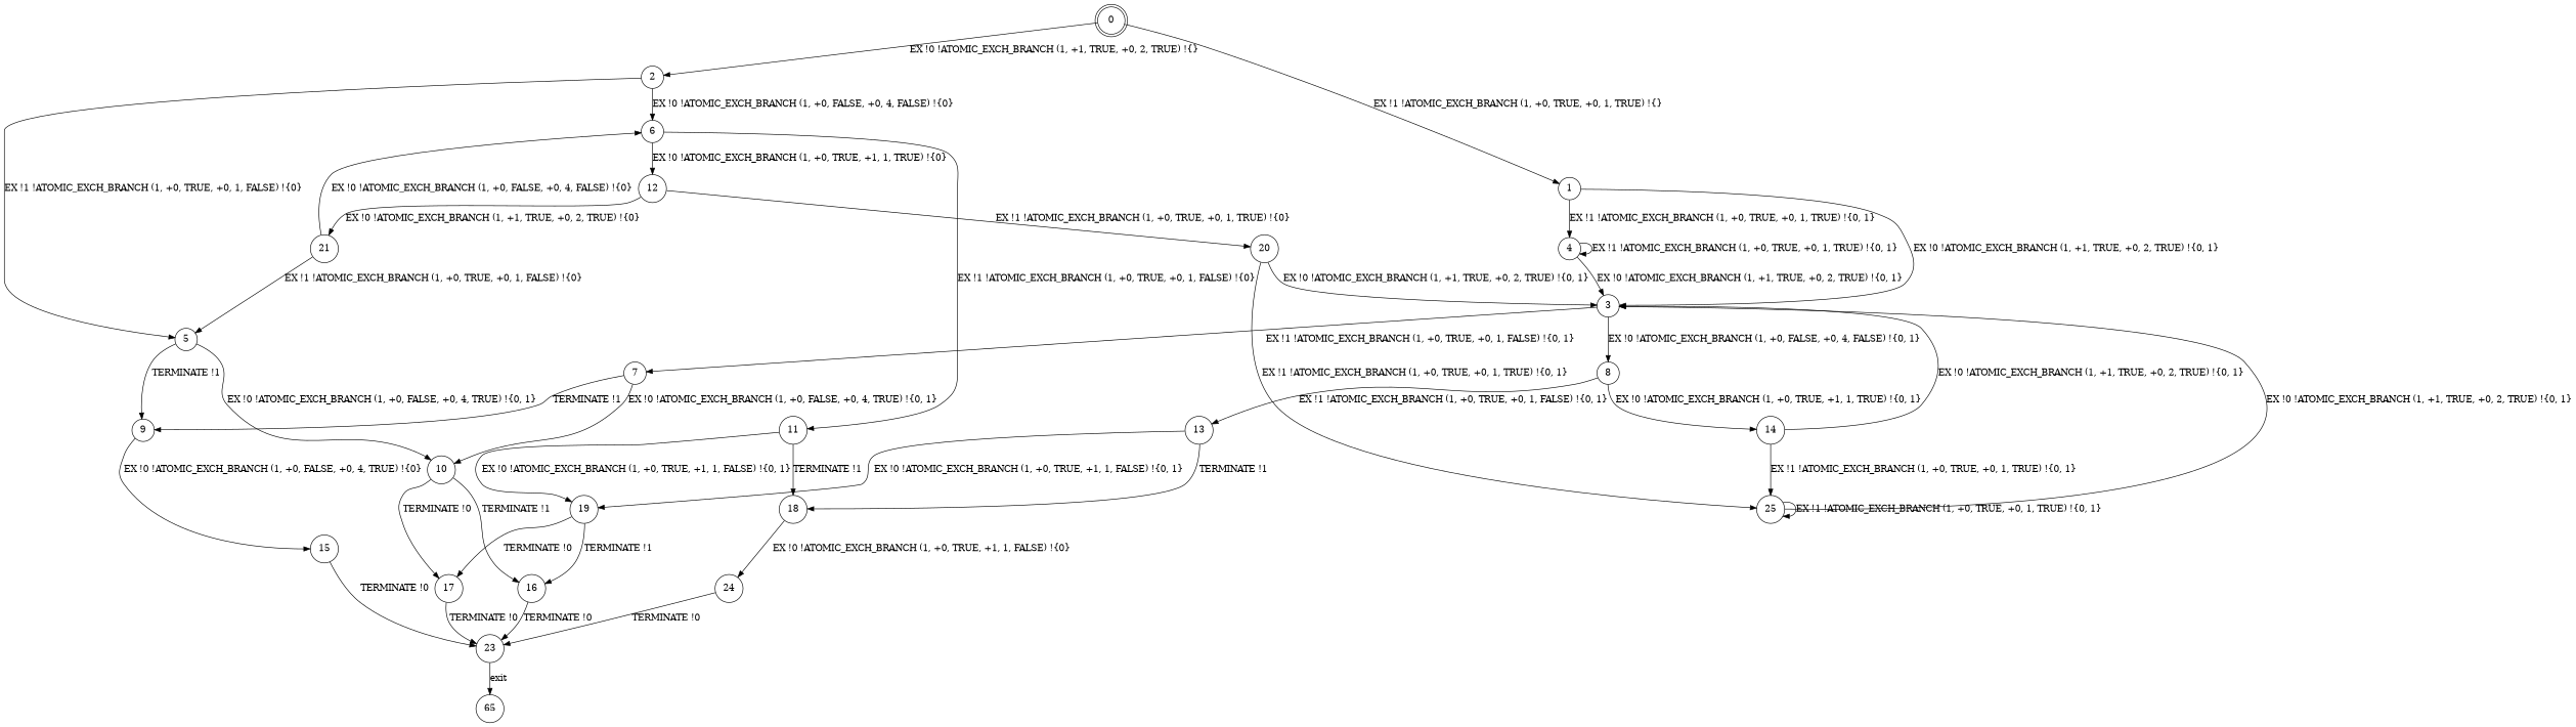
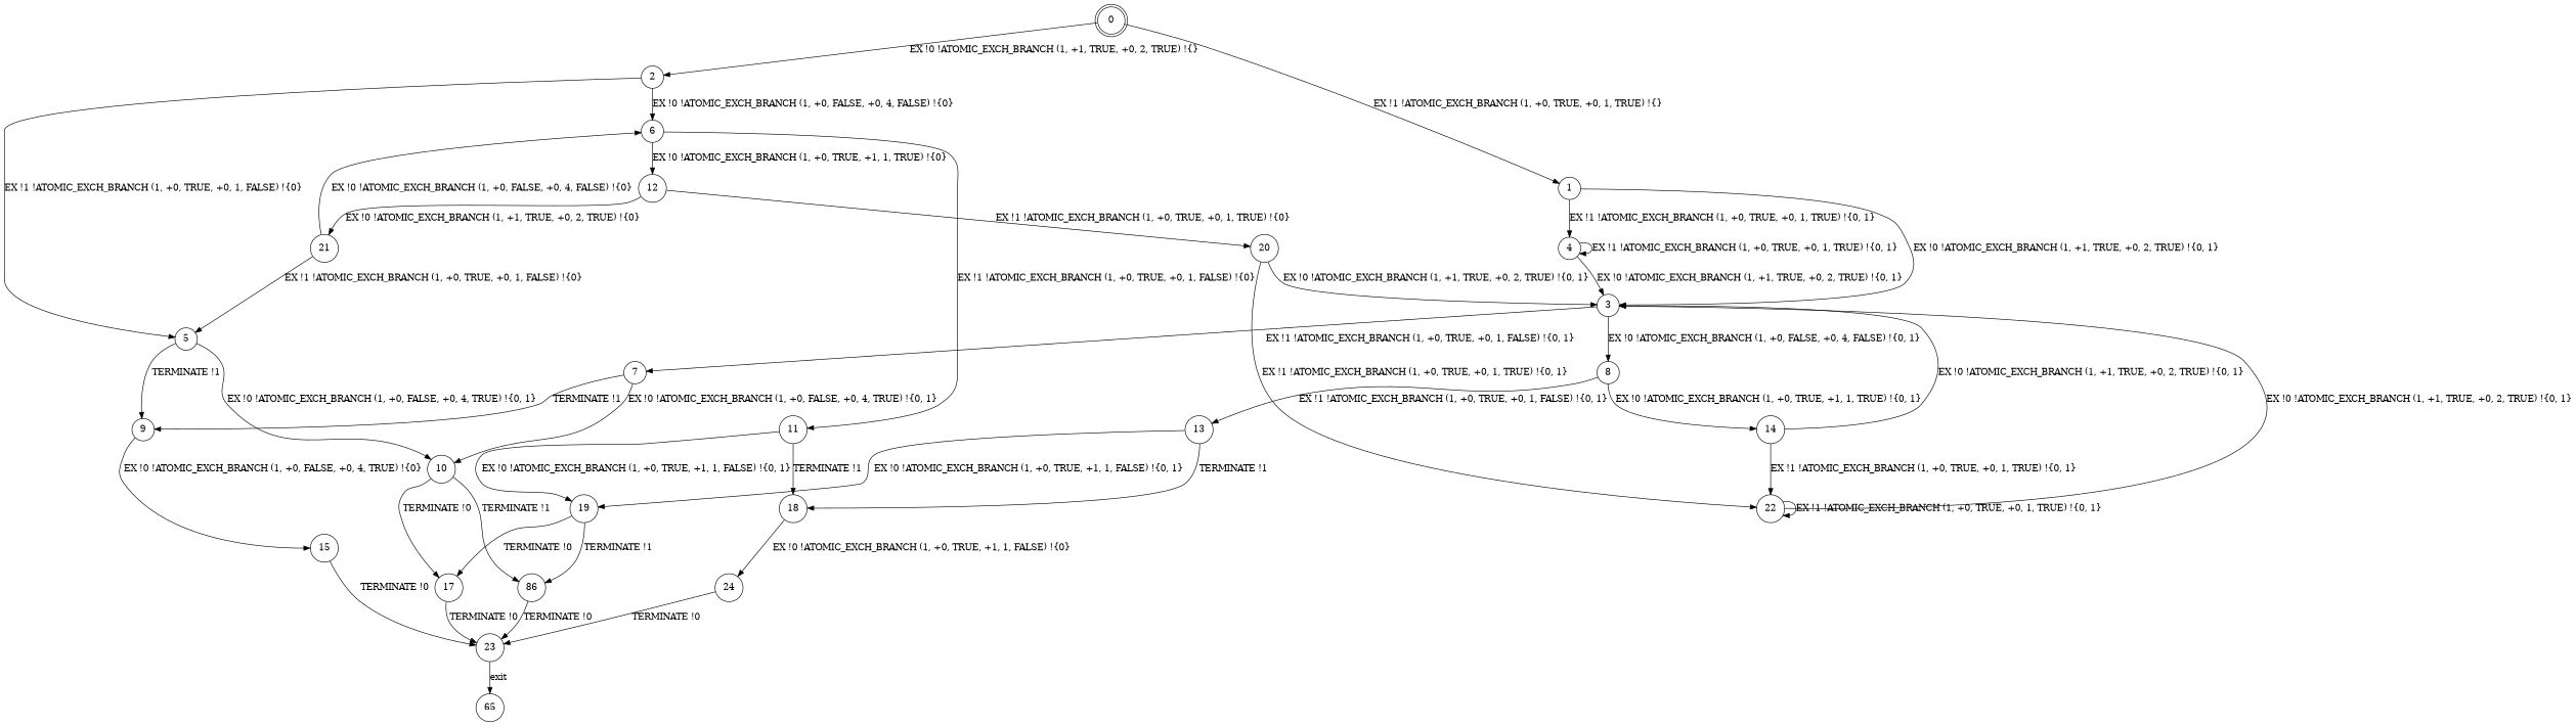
  digraph {
    node [shape=circle]
    0 [peripheries=2]
    1
    2
    3
    4
    5
    6
    7
    8
    9
    10
    11
    12
    13
    14
    15
-   16
+   16 [label=86]
    17
    18
    19
    20
    21
-   22 [label=25]
+   22
    23
    24
    n26 [label=65]
    0 -> 1 [label="EX !1 !ATOMIC_EXCH_BRANCH (1, +0, TRUE, +0, 1, TRUE) !{}"]
    0 -> 2 [label="EX !0 !ATOMIC_EXCH_BRANCH (1, +1, TRUE, +0, 2, TRUE) !{}"]
    1 -> 3 [label="EX !0 !ATOMIC_EXCH_BRANCH (1, +1, TRUE, +0, 2, TRUE) !{0, 1}"]
    1 -> 4 [label="EX !1 !ATOMIC_EXCH_BRANCH (1, +0, TRUE, +0, 1, TRUE) !{0, 1}"]
    2 -> 5 [label="EX !1 !ATOMIC_EXCH_BRANCH (1, +0, TRUE, +0, 1, FALSE) !{0}"]
    2 -> 6 [label="EX !0 !ATOMIC_EXCH_BRANCH (1, +0, FALSE, +0, 4, FALSE) !{0}"]
    3 -> 7 [label="EX !1 !ATOMIC_EXCH_BRANCH (1, +0, TRUE, +0, 1, FALSE) !{0, 1}"]
    3 -> 8 [label="EX !0 !ATOMIC_EXCH_BRANCH (1, +0, FALSE, +0, 4, FALSE) !{0, 1}"]
    4 -> 3 [label="EX !0 !ATOMIC_EXCH_BRANCH (1, +1, TRUE, +0, 2, TRUE) !{0, 1}"]
    4 -> 4 [label="EX !1 !ATOMIC_EXCH_BRANCH (1, +0, TRUE, +0, 1, TRUE) !{0, 1}"]
    5 -> 9 [label="TERMINATE !1"]
    5 -> 10 [label="EX !0 !ATOMIC_EXCH_BRANCH (1, +0, FALSE, +0, 4, TRUE) !{0, 1}"]
    6 -> 11 [label="EX !1 !ATOMIC_EXCH_BRANCH (1, +0, TRUE, +0, 1, FALSE) !{0}"]
    6 -> 12 [label="EX !0 !ATOMIC_EXCH_BRANCH (1, +0, TRUE, +1, 1, TRUE) !{0}"]
    7 -> 9 [label="TERMINATE !1"]
    7 -> 10 [label="EX !0 !ATOMIC_EXCH_BRANCH (1, +0, FALSE, +0, 4, TRUE) !{0, 1}"]
    8 -> 13 [label="EX !1 !ATOMIC_EXCH_BRANCH (1, +0, TRUE, +0, 1, FALSE) !{0, 1}"]
    8 -> 14 [label="EX !0 !ATOMIC_EXCH_BRANCH (1, +0, TRUE, +1, 1, TRUE) !{0, 1}"]
    9 -> 15 [label="EX !0 !ATOMIC_EXCH_BRANCH (1, +0, FALSE, +0, 4, TRUE) !{0}"]
    10 -> 16 [label="TERMINATE !1"]
    10 -> 17 [label="TERMINATE !0"]
    11 -> 18 [label="TERMINATE !1"]
    11 -> 19 [label="EX !0 !ATOMIC_EXCH_BRANCH (1, +0, TRUE, +1, 1, FALSE) !{0, 1}"]
    12 -> 20 [label="EX !1 !ATOMIC_EXCH_BRANCH (1, +0, TRUE, +0, 1, TRUE) !{0}"]
    12 -> 21 [label="EX !0 !ATOMIC_EXCH_BRANCH (1, +1, TRUE, +0, 2, TRUE) !{0}"]
    13 -> 18 [label="TERMINATE !1"]
    13 -> 19 [label="EX !0 !ATOMIC_EXCH_BRANCH (1, +0, TRUE, +1, 1, FALSE) !{0, 1}"]
    14 -> 3 [label="EX !0 !ATOMIC_EXCH_BRANCH (1, +1, TRUE, +0, 2, TRUE) !{0, 1}"]
    14 -> 22 [label="EX !1 !ATOMIC_EXCH_BRANCH (1, +0, TRUE, +0, 1, TRUE) !{0, 1}"]
    15 -> 23 [label="TERMINATE !0"]
    16 -> 23 [label="TERMINATE !0"]
    17 -> 23 [label="TERMINATE !0"]
    18 -> 24 [label="EX !0 !ATOMIC_EXCH_BRANCH (1, +0, TRUE, +1, 1, FALSE) !{0}"]
    19 -> 16 [label="TERMINATE !1"]
    19 -> 17 [label="TERMINATE !0"]
    20 -> 3 [label="EX !0 !ATOMIC_EXCH_BRANCH (1, +1, TRUE, +0, 2, TRUE) !{0, 1}"]
    20 -> 22 [label="EX !1 !ATOMIC_EXCH_BRANCH (1, +0, TRUE, +0, 1, TRUE) !{0, 1}"]
    21 -> 5 [label="EX !1 !ATOMIC_EXCH_BRANCH (1, +0, TRUE, +0, 1, FALSE) !{0}"]
    21 -> 6 [label="EX !0 !ATOMIC_EXCH_BRANCH (1, +0, FALSE, +0, 4, FALSE) !{0}"]
    22 -> 3 [label="EX !0 !ATOMIC_EXCH_BRANCH (1, +1, TRUE, +0, 2, TRUE) !{0, 1}"]
    22 -> 22 [label="EX !1 !ATOMIC_EXCH_BRANCH (1, +0, TRUE, +0, 1, TRUE) !{0, 1}"]
    23 -> n26 [label=exit]
    24 -> 23 [label="TERMINATE !0"]
  }
